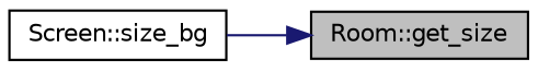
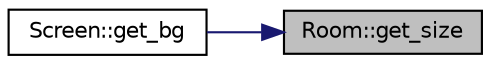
  digraph {
    rankdir=RL
    node [color=black fontname=Helvetica fontsize=10 shape=record style=filled]
    n1 [fillcolor=grey75 fontcolor=black height=0.2 label="Room::get_size" width=0.4]
-   n2 [fillcolor=white height=0.2 label="Screen::size_bg" width=0.4]
+   n2 [fillcolor=white height=0.2 label="Screen::get_bg" width=0.4]
    n1 -> n2 [color=midnightblue dir=back fontname=Helvetica fontsize=10 labelfontname=Helvetica labelfontsize=10 style=solid]
  }
